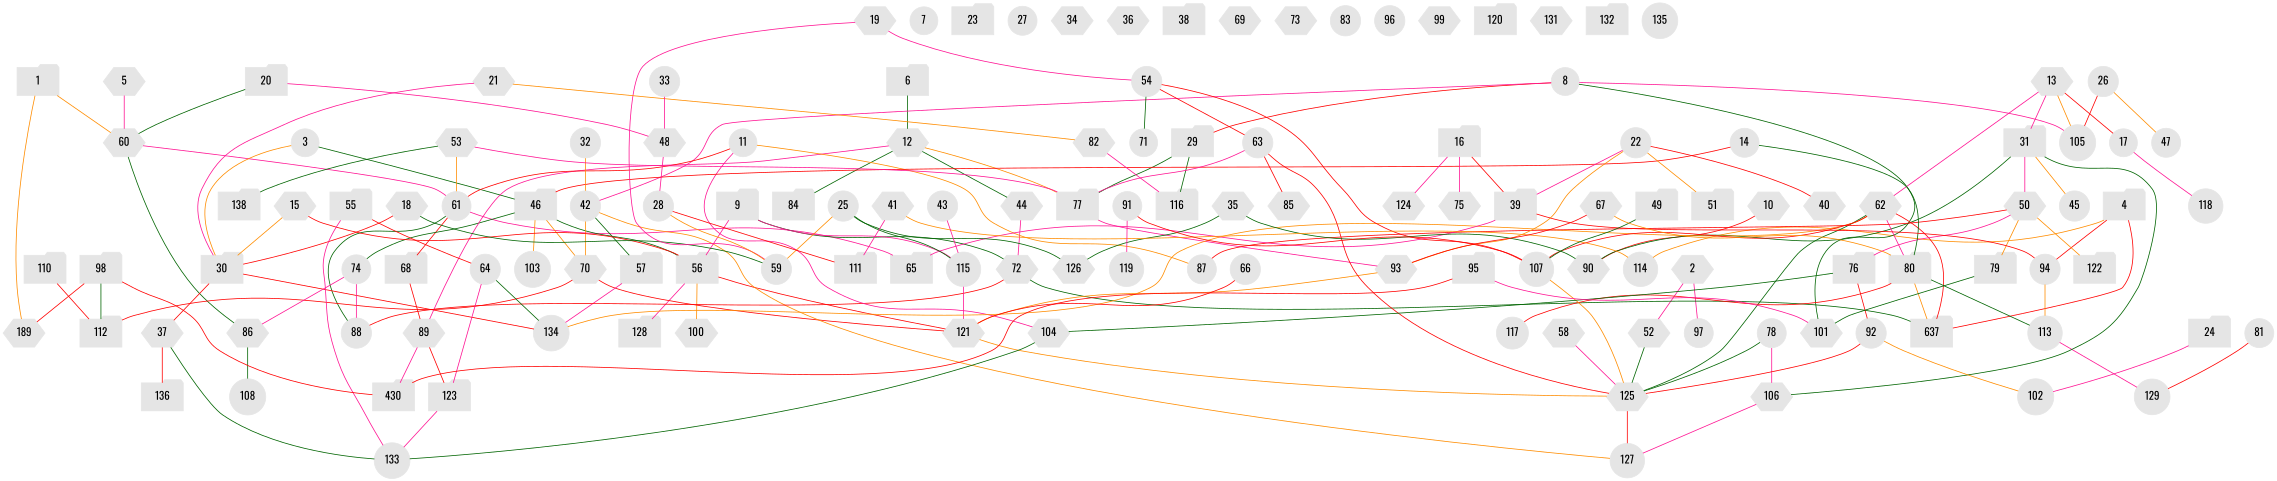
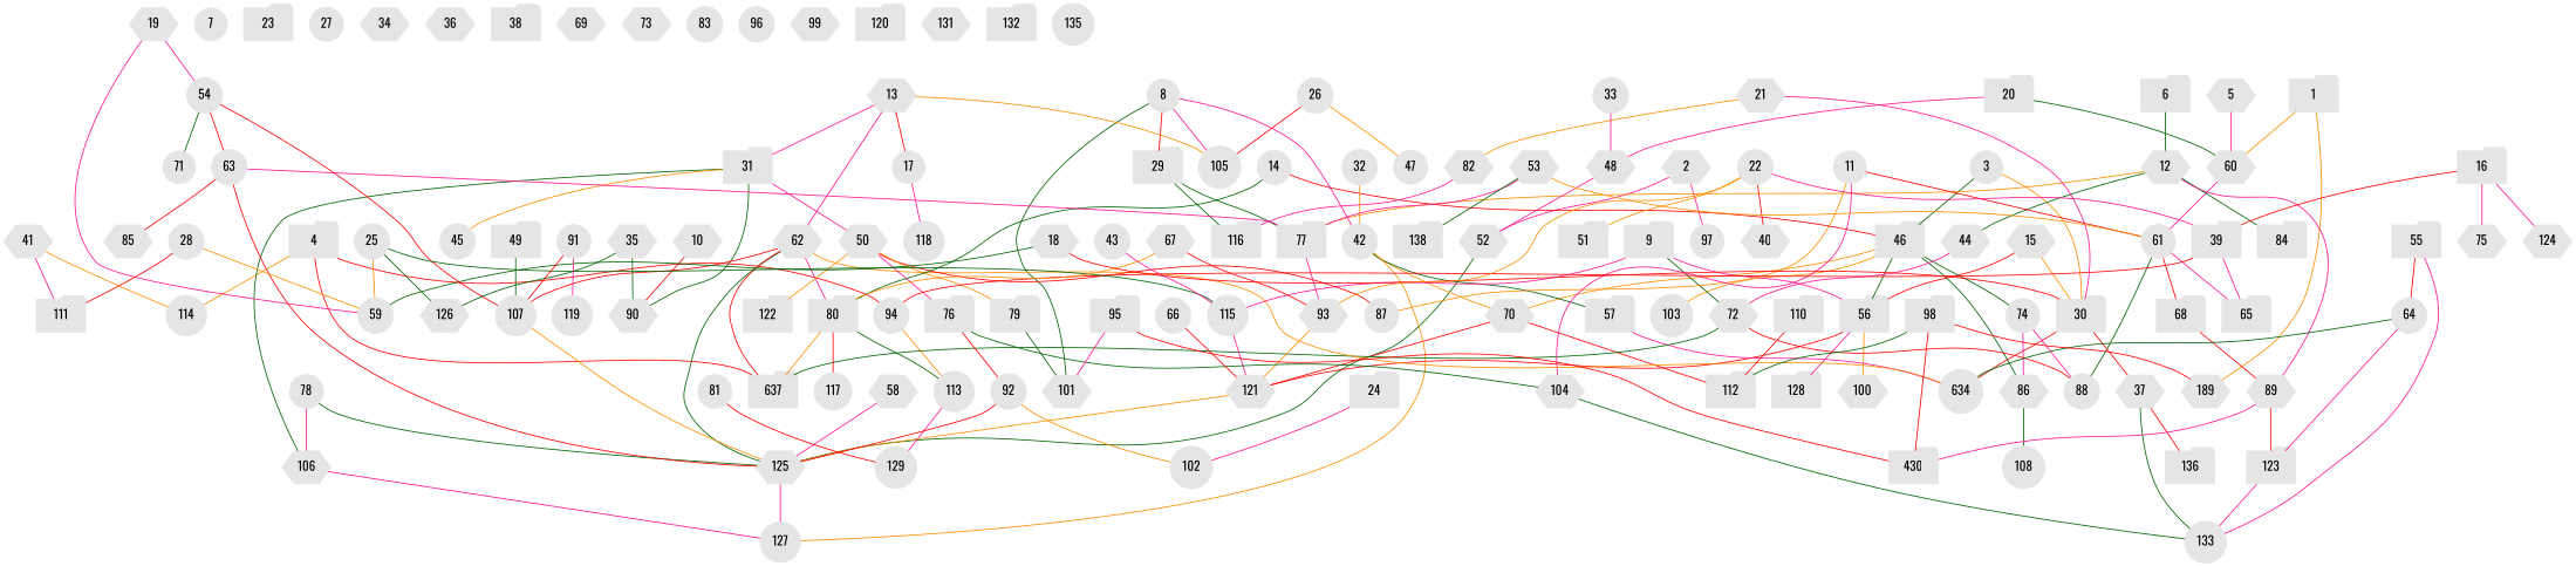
  graph {
    fontname=Oswald
    node [color=gray90 fontname=Oswald shape=circle style=filled]
    edge [color=deeppink fontname=Oswald]
    1 [shape=folder]
    60 [shape=hexagon]
    n3 [label=189 shape=hexagon]
    61
    86 [shape=hexagon]
    2 [shape=hexagon]
    52 [shape=hexagon]
    97
    125 [shape=hexagon]
    30 [shape=folder]
    3
    46 [shape=folder]
    37 [shape=hexagon]
-   134
+   134 [label=634]
    56 [shape=folder]
    70 [shape=hexagon]
    74
    103
    4 [shape=folder]
    94
    114
    n22 [label=637 shape=folder]
    113
    5 [shape=hexagon]
    6 [shape=folder]
    12 [shape=hexagon]
    44 [shape=hexagon]
    77 [shape=folder]
    84 [shape=folder]
    89 [shape=hexagon]
    7
    29 [shape=folder]
    8
    42
    101 [shape=hexagon]
    105
    116 [shape=folder]
    57 [shape=folder]
    127
    9 [shape=folder]
    72 [shape=hexagon]
    115
    100 [shape=hexagon]
    121 [shape=hexagon]
    128 [shape=folder]
    88
    10 [shape=hexagon]
    90 [shape=hexagon]
    106 [shape=hexagon]
    78
    11
    87
    104 [shape=hexagon]
    65 [shape=folder]
    68 [shape=folder]
    133
    93 [shape=hexagon]
    123 [shape=folder]
    n59 [label=430 shape=folder]
    13 [shape=hexagon]
    17
    31 [shape=folder]
    62 [shape=hexagon]
    118
    45
    50 [shape=hexagon]
    80 [shape=folder]
    107
    14
    117
    15 [shape=hexagon]
    16 [shape=folder]
    39 [shape=folder]
    75 [shape=hexagon]
    124 [shape=hexagon]
    18 [shape=hexagon]
    59
    19 [shape=hexagon]
    54
    63
    71
    20 [shape=folder]
    48 [shape=hexagon]
    21 [shape=hexagon]
    82 [shape=hexagon]
    22
    40 [shape=hexagon]
    51 [shape=folder]
    23 [shape=folder]
    24 [shape=folder]
    102
    25
    126 [shape=hexagon]
    26
    47
    27
    28
    111 [shape=folder]
    136 [shape=folder]
    76 [shape=folder]
    79 [shape=folder]
    122 [shape=folder]
    32
    33
    34 [shape=hexagon]
    35 [shape=hexagon]
    36 [shape=hexagon]
    38 [shape=folder]
    41 [shape=hexagon]
    112 [shape=folder]
    43
    49 [shape=folder]
    92
    53 [shape=hexagon]
    138 [shape=folder]
    85 [shape=hexagon]
    55 [shape=folder]
    64
    58 [shape=hexagon]
    108
    66
    67 [shape=hexagon]
    69 [shape=hexagon]
    73 [shape=hexagon]
    129
    81
    83
    91
    119
    95 [shape=folder]
    96
    98 [shape=folder]
    99 [shape=hexagon]
    110 [shape=folder]
    120 [shape=folder]
    131 [shape=hexagon]
    132 [shape=folder]
    135
    1 -- 60 [color=darkorange]
    1 -- n3 [color=darkorange]
    60 -- 61
-   60 -- 86 [color=darkgreen]
+   46 -- 86 [color=darkgreen]
    61 -- 88 [color=darkgreen]
    61 -- 65
    61 -- 68 [color=red]
    86 -- 108 [color=darkgreen]
    2 -- 52
    2 -- 97
    52 -- 125 [color=darkgreen]
-   125 -- 127 [color=red]
+   125 -- 127
    30 -- 37 [color=red]
    30 -- 134 [color=red]
    3 -- 30 [color=darkorange]
    3 -- 46 [color=darkgreen]
    46 -- 56 [color=darkgreen]
    46 -- 70 [color=darkorange]
    46 -- 74 [color=darkgreen]
    46 -- 103 [color=darkorange]
    37 -- 133 [color=darkgreen]
    37 -- 136 [color=red]
    56 -- 100 [color=darkorange]
    56 -- 121 [color=red]
    56 -- 128
    70 -- 121 [color=red]
    70 -- 112 [color=red]
    74 -- 86
    74 -- 88
    4 -- 94 [color=red]
    4 -- 114 [color=darkorange]
    4 -- n22 [color=red]
    94 -- 113 [color=darkorange]
    113 -- 129
    5 -- 60
    6 -- 12 [color=darkgreen]
    12 -- 44 [color=darkgreen]
    12 -- 77 [color=darkorange]
    12 -- 84 [color=darkgreen]
    12 -- 89
    44 -- 72
    77 -- 93
    89 -- 123 [color=red]
    89 -- n59
    29 -- 77 [color=darkgreen]
    29 -- 116 [color=darkgreen]
    8 -- 29 [color=red]
    8 -- 42
    8 -- 101 [color=darkgreen]
    8 -- 105
    42 -- 70 [color=darkorange]
    42 -- 57 [color=darkgreen]
    42 -- 127 [color=darkorange]
    57 -- 134
    9 -- 56
    9 -- 72 [color=darkgreen]
    9 -- 115
    72 -- n22 [color=darkgreen]
    72 -- 88 [color=red]
    115 -- 121
    121 -- 125 [color=darkorange]
    10 -- 90 [color=red]
    106 -- 127
    78 -- 125 [color=darkgreen]
    78 -- 106
    11 -- 61 [color=red]
    11 -- 87 [color=darkorange]
    11 -- 104
    104 -- 133 [color=darkgreen]
    68 -- 89 [color=red]
    93 -- 121 [color=darkorange]
    123 -- 133
    13 -- 105 [color=darkorange]
    13 -- 17 [color=red]
    13 -- 31
    13 -- 62
    17 -- 118
    31 -- 90 [color=darkgreen]
    31 -- 106 [color=darkgreen]
    31 -- 45 [color=darkorange]
    31 -- 50
    62 -- 125 [color=darkgreen]
    62 -- 134 [color=darkorange]
    62 -- n22 [color=red]
    62 -- 80
    62 -- 107 [color=red]
    50 -- 87 [color=red]
    50 -- 76
    50 -- 79 [color=darkorange]
    50 -- 122 [color=darkorange]
    80 -- n22 [color=darkorange]
    80 -- 113 [color=darkgreen]
    80 -- 117 [color=red]
    107 -- 125 [color=darkorange]
    14 -- 46 [color=red]
    14 -- 80 [color=darkgreen]
    15 -- 30 [color=darkorange]
    15 -- 56 [color=red]
    16 -- 39 [color=red]
    16 -- 75
    16 -- 124
    39 -- 94 [color=red]
    39 -- 65
    18 -- 30 [color=red]
    18 -- 59 [color=darkgreen]
    19 -- 59
    19 -- 54
    54 -- 107 [color=red]
    54 -- 63 [color=red]
    54 -- 71 [color=darkgreen]
    63 -- 125 [color=red]
    63 -- 77
    63 -- 85 [color=red]
    20 -- 60 [color=darkgreen]
    20 -- 48
-   48 -- 28
+   48 -- 52
    21 -- 30
    21 -- 82 [color=darkorange]
    82 -- 116
    22 -- 93 [color=darkorange]
    22 -- 39
    22 -- 40 [color=red]
    22 -- 51 [color=darkorange]
    24 -- 102
    25 -- 115 [color=darkgreen]
    25 -- 59 [color=darkorange]
    25 -- 126 [color=darkgreen]
    26 -- 105 [color=red]
    26 -- 47 [color=darkorange]
    28 -- 59 [color=darkorange]
    28 -- 111 [color=red]
    76 -- 104 [color=darkgreen]
    76 -- 92 [color=red]
    79 -- 101 [color=darkgreen]
    32 -- 42 [color=darkorange]
    33 -- 48
    35 -- 90 [color=darkgreen]
    35 -- 126 [color=darkgreen]
    41 -- 114 [color=darkorange]
    41 -- 111
    43 -- 115
    49 -- 107 [color=darkgreen]
    92 -- 125 [color=red]
    92 -- 102 [color=darkorange]
    53 -- 61 [color=darkorange]
    53 -- 77
    53 -- 138 [color=darkgreen]
    55 -- 133
    55 -- 64 [color=red]
    64 -- 134 [color=darkgreen]
    64 -- 123
    58 -- 125
    66 -- 121 [color=red]
    67 -- 93 [color=red]
    67 -- 80 [color=darkorange]
    81 -- 129 [color=red]
    91 -- 107 [color=red]
    91 -- 119
    95 -- 101
    95 -- n59 [color=red]
    98 -- n3 [color=red]
    98 -- n59 [color=red]
    98 -- 112 [color=darkgreen]
    110 -- 112 [color=red]
  }
